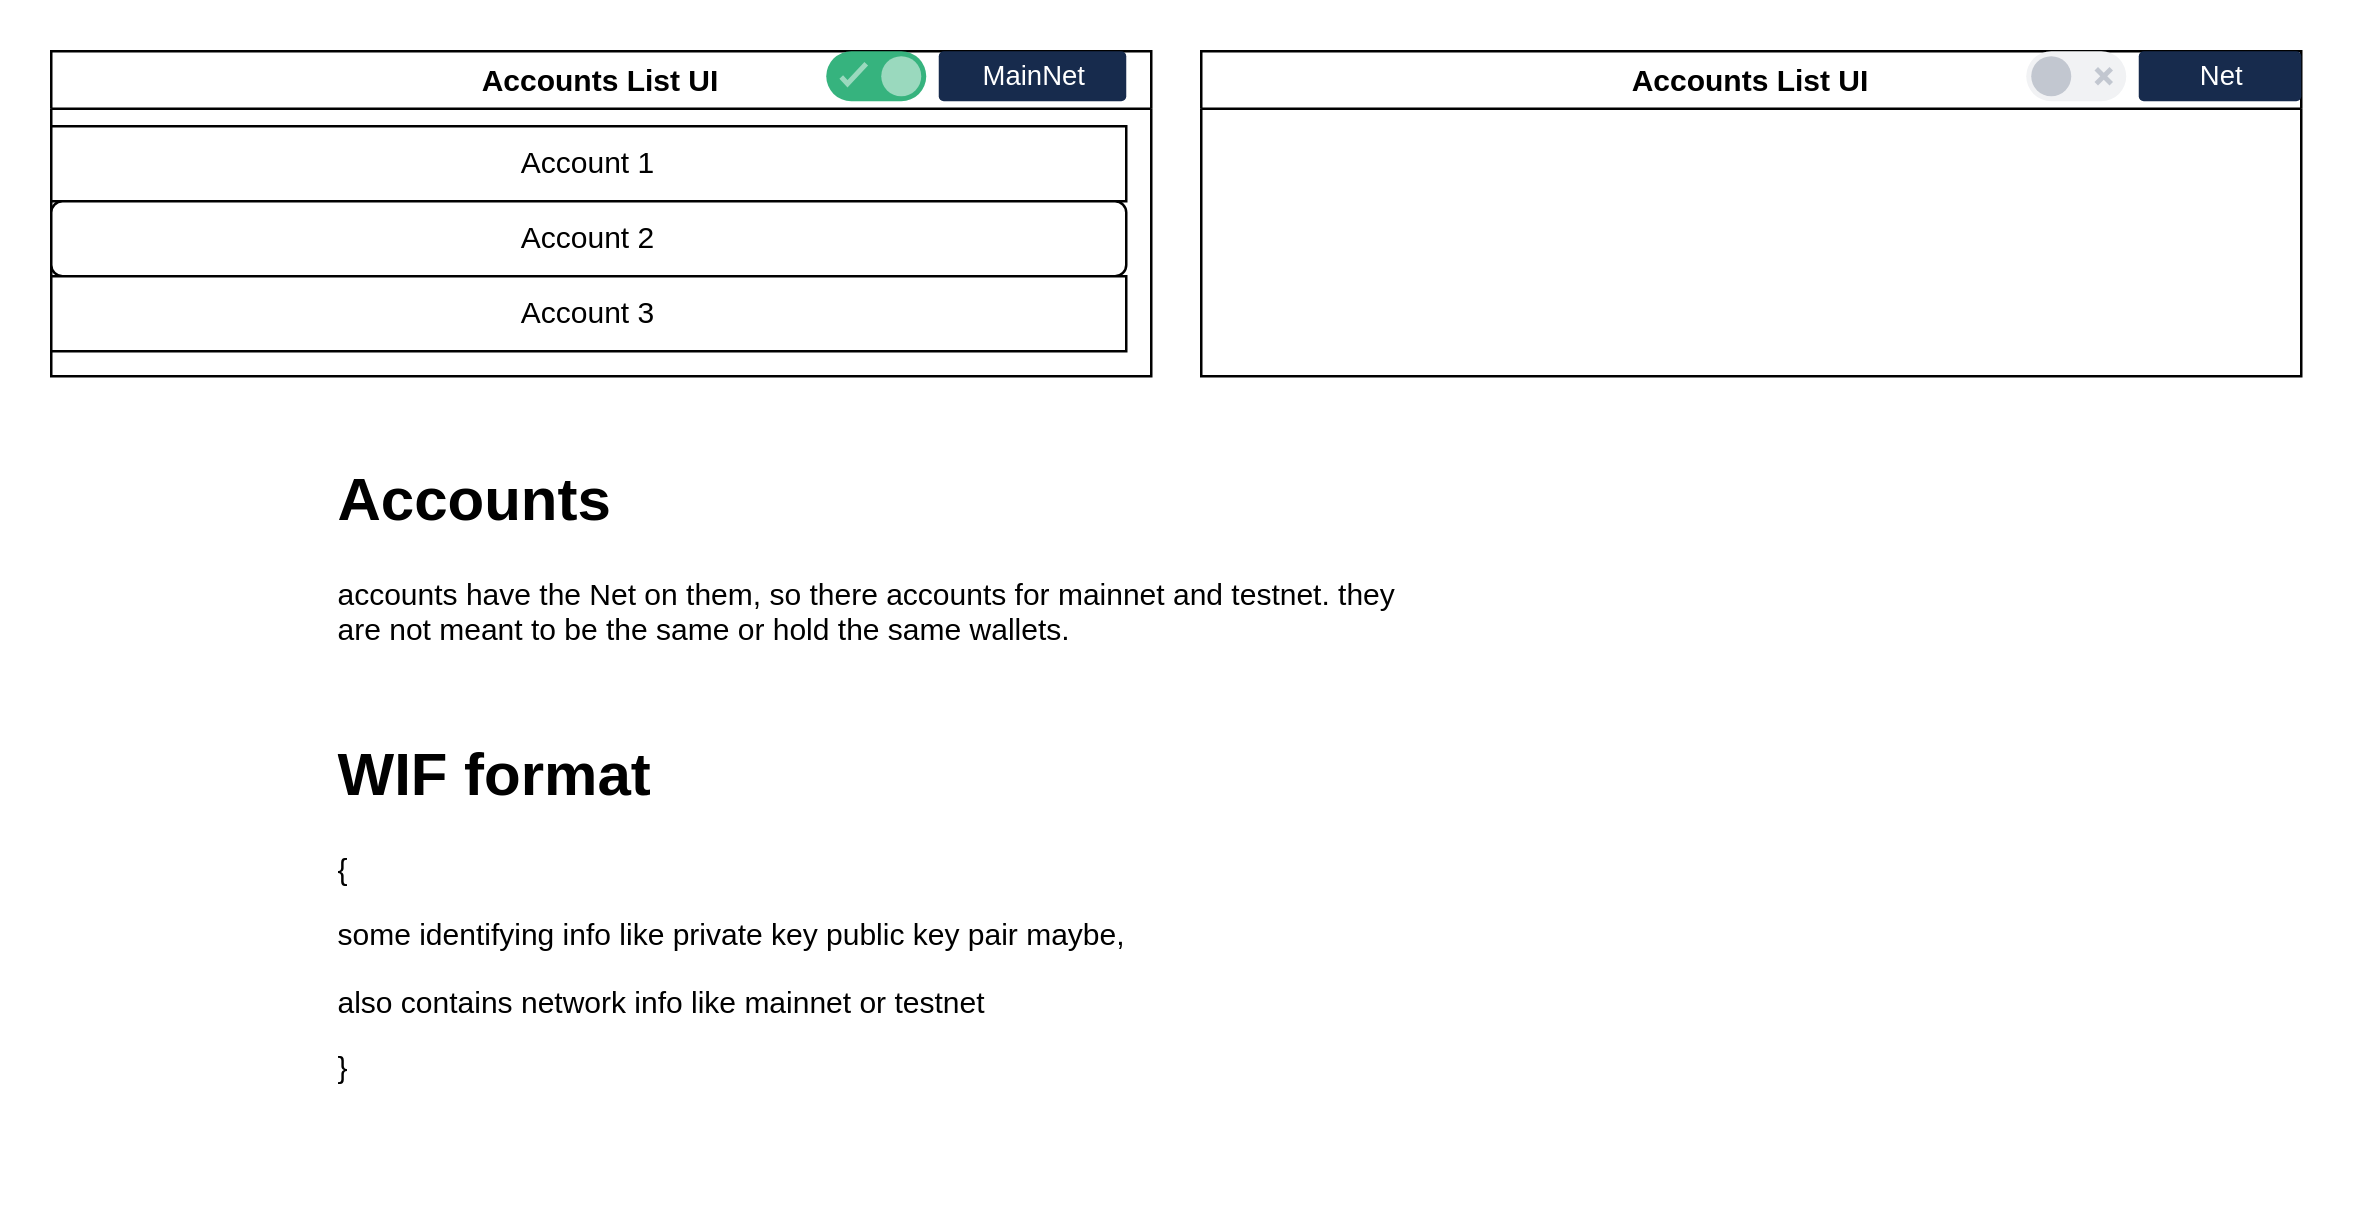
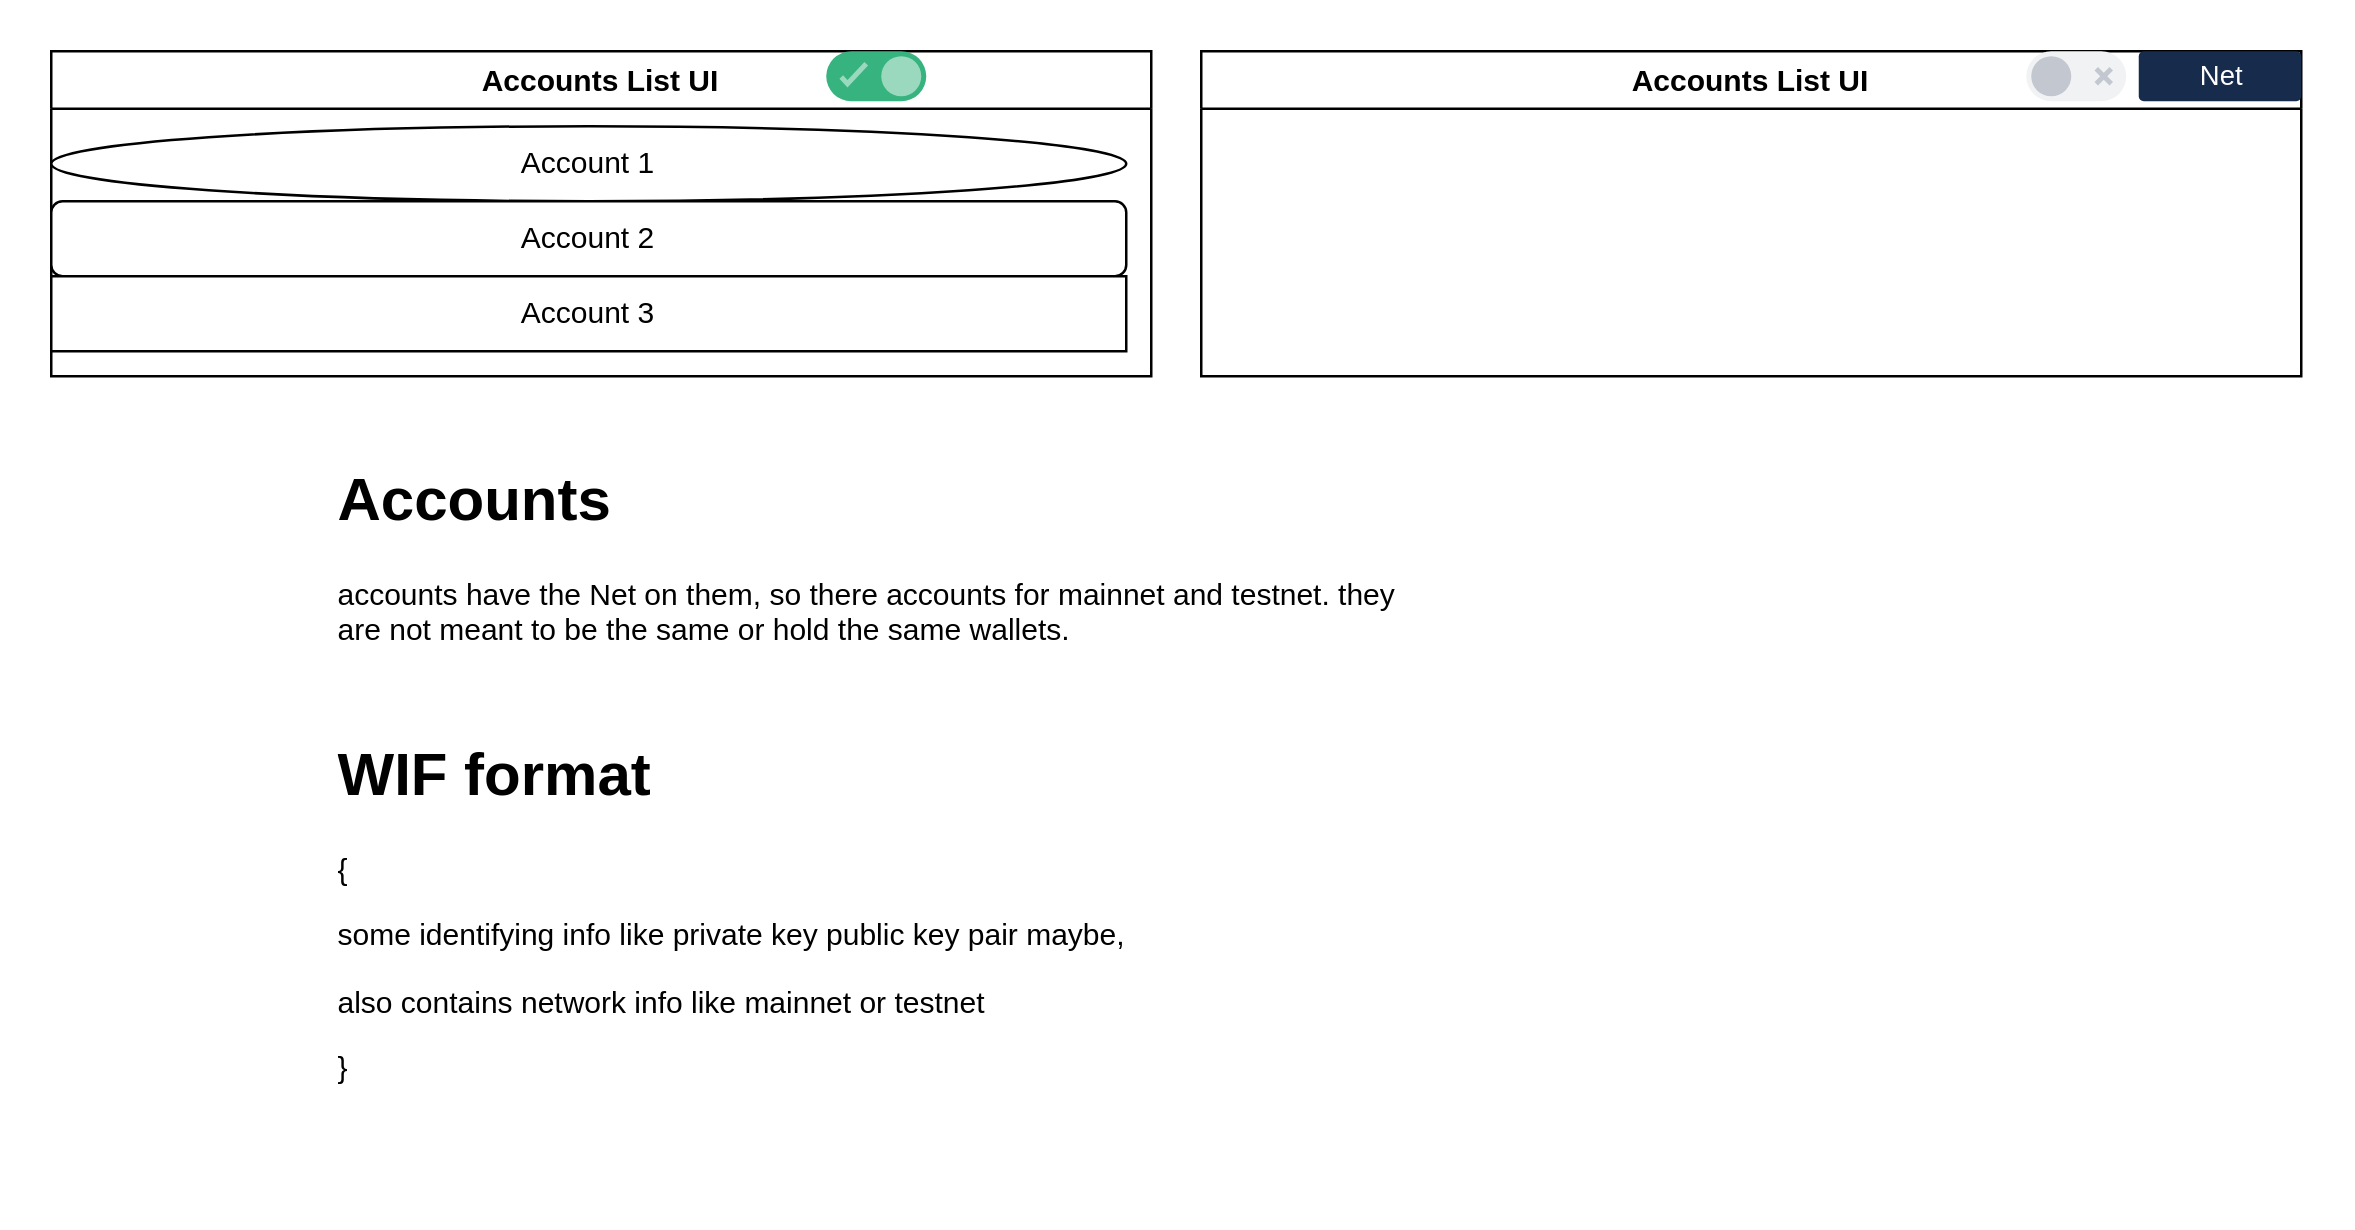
  <mxCell id="0" />
  <mxCell id="1" parent="0" />
  <mxCell id="2" value="Accounts List UI" style="swimlane;" vertex="1" parent="1"><mxGeometry x="20" y="20" width="440" height="130" as="geometry" /></mxCell>
  <mxCell id="3" value="" style="fillColor=#36B37E;strokeColor=none;rounded=1;arcSize=50" vertex="1" parent="2"><mxGeometry x="310" width="40" height="20" as="geometry" /></mxCell>
  <mxCell id="4" value="" style="shape=ellipse;strokeColor=none;fillColor=#9AD9BE" vertex="1" parent="3"><mxGeometry x="1" y="0.5" width="16" height="16" relative="1" as="geometry"><mxPoint x="-18" y="-8" as="offset" /></mxGeometry></mxCell>
  <mxCell id="5" value="" style="html=1;shadow=0;dashed=0;shape=mxgraph.atlassian.check;strokeColor=#9AD9BE;strokeWidth=2" vertex="1" parent="3"><mxGeometry y="0.5" width="10" height="8" relative="1" as="geometry"><mxPoint x="6" y="-5" as="offset" /></mxGeometry></mxCell>
- <mxCell id="6" value="MainNet" style="rounded=1;arcSize=10;fillColor=#172B4D;strokeColor=none;html=1;fontSize=11;align=center;fontColor=#ffffff;fontStyle=0;fontSize=11" vertex="1" parent="2"><mxGeometry x="355" width="75" height="20" as="geometry" /></mxCell>
- <mxCell id="7" value="Account 1" style="rounded=0;whiteSpace=wrap;html=1;" vertex="1" parent="2"><mxGeometry y="30" width="430" height="30" as="geometry" /></mxCell>
+ <mxCell id="7" value="Account 1" style="ellipse;whiteSpace=wrap;html=1;" vertex="1" parent="2"><mxGeometry y="30" width="430" height="30" as="geometry" /></mxCell>
  <mxCell id="8" value="Account 2" style="whiteSpace=wrap;html=1;rounded=1;" vertex="1" parent="1"><mxGeometry x="20" y="80" width="430" height="30" as="geometry" /></mxCell>
  <mxCell id="9" value="Account 3" style="rounded=0;whiteSpace=wrap;html=1;" vertex="1" parent="1"><mxGeometry x="20" y="110" width="430" height="30" as="geometry" /></mxCell>
  <mxCell id="10" value="&lt;h1&gt;Accounts&amp;nbsp;&lt;/h1&gt;&lt;p&gt;accounts have the Net on them, so there accounts for mainnet and testnet. they are not meant to be the same or hold the same wallets.&lt;/p&gt;" style="text;html=1;strokeColor=none;fillColor=none;spacing=5;spacingTop=-20;whiteSpace=wrap;overflow=hidden;rounded=0;" vertex="1" parent="1"><mxGeometry x="130" y="180" width="440" height="80" as="geometry" /></mxCell>
  <mxCell id="11" value="Accounts List UI" style="swimlane;" vertex="1" parent="1"><mxGeometry x="480" y="20" width="440" height="130" as="geometry" /></mxCell>
  <mxCell id="12" value="" style="fillColor=#F1F2F4;strokeColor=none;rounded=1;arcSize=50" vertex="1" parent="11"><mxGeometry x="330" width="40" height="20" as="geometry" /></mxCell>
  <mxCell id="13" value="" style="shape=ellipse;strokeColor=none;fillColor=#C2C7D0" vertex="1" parent="12"><mxGeometry y="0.5" width="16" height="16" relative="1" as="geometry"><mxPoint x="2" y="-8" as="offset" /></mxGeometry></mxCell>
  <mxCell id="14" value="" style="html=1;shadow=0;dashed=0;shape=mxgraph.atlassian.x;strokeColor=#C2C7D0;strokeWidth=2" vertex="1" parent="12"><mxGeometry x="1" y="0.5" width="6" height="6" relative="1" as="geometry"><mxPoint x="-12" y="-3" as="offset" /></mxGeometry></mxCell>
  <mxCell id="15" value="Net" style="rounded=1;arcSize=10;fillColor=#172B4D;strokeColor=none;html=1;fontSize=11;align=center;fontColor=#ffffff;fontStyle=0;fontSize=11" vertex="1" parent="11"><mxGeometry x="375" width="65" height="20" as="geometry" /></mxCell>
  <mxCell id="16" value="&lt;h1&gt;WIF format&amp;nbsp;&lt;/h1&gt;&lt;p&gt;{&lt;/p&gt;&lt;p&gt;some identifying info like private key public key pair maybe,&lt;/p&gt;&lt;p&gt;also contains network info like mainnet or testnet&lt;/p&gt;&lt;p&gt;}&lt;/p&gt;&lt;p&gt;&lt;br&gt;&lt;/p&gt;" style="text;html=1;strokeColor=none;fillColor=none;spacing=5;spacingTop=-20;whiteSpace=wrap;overflow=hidden;rounded=0;" vertex="1" parent="1"><mxGeometry x="130" y="290" width="440" height="180" as="geometry" /></mxCell>
